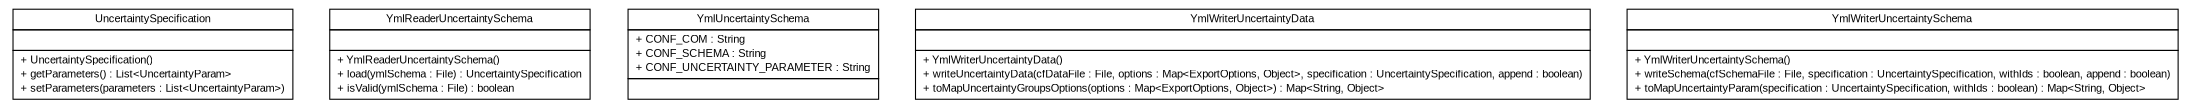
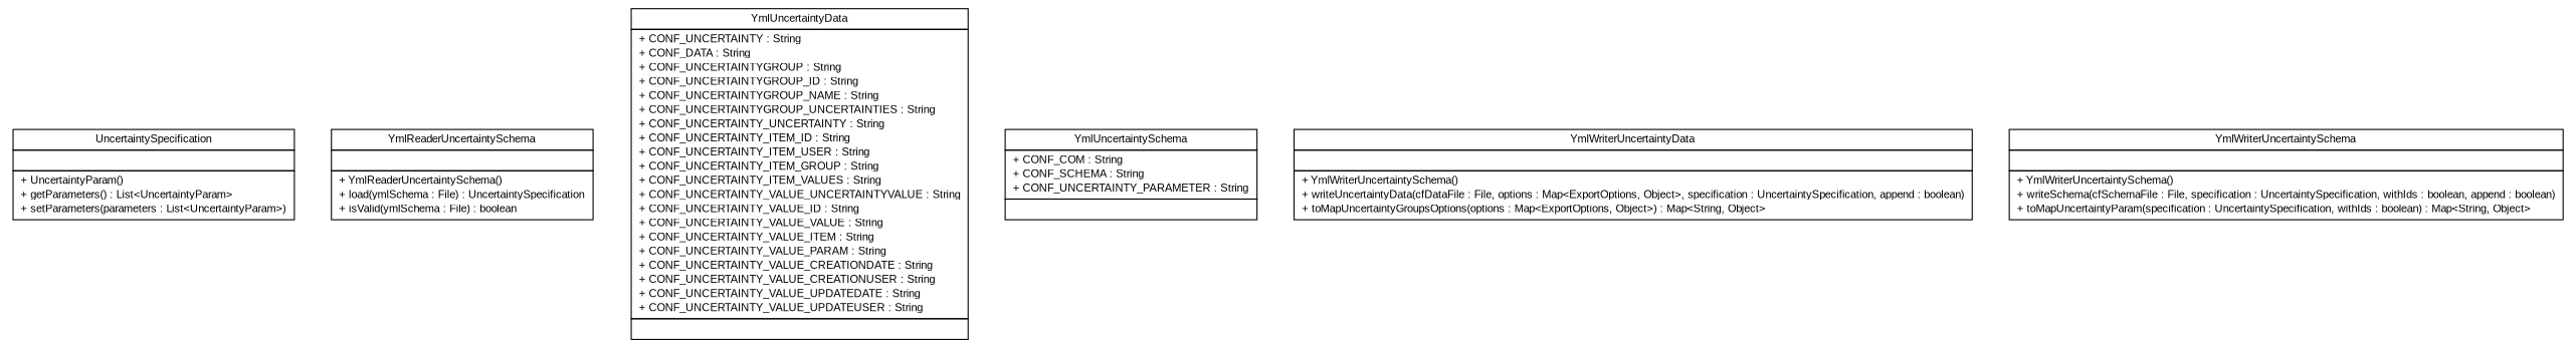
  digraph {
    nodesep=0.25
    ranksep=0.5
    node [fontcolor=black fontname=arial fontsize=10.0 shape=plaintext]
-   n1 [label=<<table title="gov.sandia.cf.application.configuration.uncertainty.UncertaintySpecification" border="0" cellborder="1" cellspacing="0" cellpadding="2" port="p" href="./UncertaintySpecification.html"> 		<tr><td><table border="0" cellspacing="0" cellpadding="1"> <tr><td align="center" balign="center"> UncertaintySpecification </td></tr> 		</table></td></tr> 		<tr><td><table border="0" cellspacing="0" cellpadding="1"> <tr><td align="left" balign="left">  </td></tr> 		</table></td></tr> 		<tr><td><table border="0" cellspacing="0" cellpadding="1"> <tr><td align="left" balign="left"> + UncertaintySpecification() </td></tr> <tr><td align="left" balign="left"> + getParameters() : List&lt;UncertaintyParam&gt; </td></tr> <tr><td align="left" balign="left"> + setParameters(parameters : List&lt;UncertaintyParam&gt;) </td></tr> 		</table></td></tr> 		</table>>]
+   n1 [label=<<table title="gov.sandia.cf.application.configuration.uncertainty.UncertaintySpecification" border="0" cellborder="1" cellspacing="0" cellpadding="2" port="p" href="./UncertaintySpecification.html"> 		<tr><td><table border="0" cellspacing="0" cellpadding="1"> <tr><td align="center" balign="center"> UncertaintySpecification </td></tr> 		</table></td></tr> 		<tr><td><table border="0" cellspacing="0" cellpadding="1"> <tr><td align="left" balign="left">  </td></tr> 		</table></td></tr> 		<tr><td><table border="0" cellspacing="0" cellpadding="1"> <tr><td align="left" balign="left"> + UncertaintyParam() </td></tr> <tr><td align="left" balign="left"> + getParameters() : List&lt;UncertaintyParam&gt; </td></tr> <tr><td align="left" balign="left"> + setParameters(parameters : List&lt;UncertaintyParam&gt;) </td></tr> 		</table></td></tr> 		</table>>]
    n2 [label=<<table title="gov.sandia.cf.application.configuration.uncertainty.YmlReaderUncertaintySchema" border="0" cellborder="1" cellspacing="0" cellpadding="2" port="p" href="./YmlReaderUncertaintySchema.html"> 		<tr><td><table border="0" cellspacing="0" cellpadding="1"> <tr><td align="center" balign="center"> YmlReaderUncertaintySchema </td></tr> 		</table></td></tr> 		<tr><td><table border="0" cellspacing="0" cellpadding="1"> <tr><td align="left" balign="left">  </td></tr> 		</table></td></tr> 		<tr><td><table border="0" cellspacing="0" cellpadding="1"> <tr><td align="left" balign="left"> + YmlReaderUncertaintySchema() </td></tr> <tr><td align="left" balign="left"> + load(ymlSchema : File) : UncertaintySpecification </td></tr> <tr><td align="left" balign="left"> + isValid(ymlSchema : File) : boolean </td></tr> 		</table></td></tr> 		</table>>]
+   n3 [label=<<table title="gov.sandia.cf.application.configuration.uncertainty.YmlUncertaintyData" border="0" cellborder="1" cellspacing="0" cellpadding="2" port="p" href="./YmlUncertaintyData.html"> 		<tr><td><table border="0" cellspacing="0" cellpadding="1"> <tr><td align="center" balign="center"> YmlUncertaintyData </td></tr> 		</table></td></tr> 		<tr><td><table border="0" cellspacing="0" cellpadding="1"> <tr><td align="left" balign="left"> + CONF_UNCERTAINTY : String </td></tr> <tr><td align="left" balign="left"> + CONF_DATA : String </td></tr> <tr><td align="left" balign="left"> + CONF_UNCERTAINTYGROUP : String </td></tr> <tr><td align="left" balign="left"> + CONF_UNCERTAINTYGROUP_ID : String </td></tr> <tr><td align="left" balign="left"> + CONF_UNCERTAINTYGROUP_NAME : String </td></tr> <tr><td align="left" balign="left"> + CONF_UNCERTAINTYGROUP_UNCERTAINTIES : String </td></tr> <tr><td align="left" balign="left"> + CONF_UNCERTAINTY_UNCERTAINTY : String </td></tr> <tr><td align="left" balign="left"> + CONF_UNCERTAINTY_ITEM_ID : String </td></tr> <tr><td align="left" balign="left"> + CONF_UNCERTAINTY_ITEM_USER : String </td></tr> <tr><td align="left" balign="left"> + CONF_UNCERTAINTY_ITEM_GROUP : String </td></tr> <tr><td align="left" balign="left"> + CONF_UNCERTAINTY_ITEM_VALUES : String </td></tr> <tr><td align="left" balign="left"> + CONF_UNCERTAINTY_VALUE_UNCERTAINTYVALUE : String </td></tr> <tr><td align="left" balign="left"> + CONF_UNCERTAINTY_VALUE_ID : String </td></tr> <tr><td align="left" balign="left"> + CONF_UNCERTAINTY_VALUE_VALUE : String </td></tr> <tr><td align="left" balign="left"> + CONF_UNCERTAINTY_VALUE_ITEM : String </td></tr> <tr><td align="left" balign="left"> + CONF_UNCERTAINTY_VALUE_PARAM : String </td></tr> <tr><td align="left" balign="left"> + CONF_UNCERTAINTY_VALUE_CREATIONDATE : String </td></tr> <tr><td align="left" balign="left"> + CONF_UNCERTAINTY_VALUE_CREATIONUSER : String </td></tr> <tr><td align="left" balign="left"> + CONF_UNCERTAINTY_VALUE_UPDATEDATE : String </td></tr> <tr><td align="left" balign="left"> + CONF_UNCERTAINTY_VALUE_UPDATEUSER : String </td></tr> 		</table></td></tr> 		<tr><td><table border="0" cellspacing="0" cellpadding="1"> <tr><td align="left" balign="left">  </td></tr> 		</table></td></tr> 		</table>>]
    n4 [label=<<table title="gov.sandia.cf.application.configuration.uncertainty.YmlUncertaintySchema" border="0" cellborder="1" cellspacing="0" cellpadding="2" port="p" href="./YmlUncertaintySchema.html"> 		<tr><td><table border="0" cellspacing="0" cellpadding="1"> <tr><td align="center" balign="center"> YmlUncertaintySchema </td></tr> 		</table></td></tr> 		<tr><td><table border="0" cellspacing="0" cellpadding="1"> <tr><td align="left" balign="left"> + CONF_COM : String </td></tr> <tr><td align="left" balign="left"> + CONF_SCHEMA : String </td></tr> <tr><td align="left" balign="left"> + CONF_UNCERTAINTY_PARAMETER : String </td></tr> 		</table></td></tr> 		<tr><td><table border="0" cellspacing="0" cellpadding="1"> <tr><td align="left" balign="left">  </td></tr> 		</table></td></tr> 		</table>>]
-   n5 [label=<<table title="gov.sandia.cf.application.configuration.uncertainty.YmlWriterUncertaintyData" border="0" cellborder="1" cellspacing="0" cellpadding="2" port="p" href="./YmlWriterUncertaintyData.html"> 		<tr><td><table border="0" cellspacing="0" cellpadding="1"> <tr><td align="center" balign="center"> YmlWriterUncertaintyData </td></tr> 		</table></td></tr> 		<tr><td><table border="0" cellspacing="0" cellpadding="1"> <tr><td align="left" balign="left">  </td></tr> 		</table></td></tr> 		<tr><td><table border="0" cellspacing="0" cellpadding="1"> <tr><td align="left" balign="left"> + YmlWriterUncertaintyData() </td></tr> <tr><td align="left" balign="left"> + writeUncertaintyData(cfDataFile : File, options : Map&lt;ExportOptions, Object&gt;, specification : UncertaintySpecification, append : boolean) </td></tr> <tr><td align="left" balign="left"> + toMapUncertaintyGroupsOptions(options : Map&lt;ExportOptions, Object&gt;) : Map&lt;String, Object&gt; </td></tr> 		</table></td></tr> 		</table>>]
+   n5 [label=<<table title="gov.sandia.cf.application.configuration.uncertainty.YmlWriterUncertaintyData" border="0" cellborder="1" cellspacing="0" cellpadding="2" port="p" href="./YmlWriterUncertaintyData.html"> 		<tr><td><table border="0" cellspacing="0" cellpadding="1"> <tr><td align="center" balign="center"> YmlWriterUncertaintyData </td></tr> 		</table></td></tr> 		<tr><td><table border="0" cellspacing="0" cellpadding="1"> <tr><td align="left" balign="left">  </td></tr> 		</table></td></tr> 		<tr><td><table border="0" cellspacing="0" cellpadding="1"> <tr><td align="left" balign="left"> + YmlWriterUncertaintySchema() </td></tr> <tr><td align="left" balign="left"> + writeUncertaintyData(cfDataFile : File, options : Map&lt;ExportOptions, Object&gt;, specification : UncertaintySpecification, append : boolean) </td></tr> <tr><td align="left" balign="left"> + toMapUncertaintyGroupsOptions(options : Map&lt;ExportOptions, Object&gt;) : Map&lt;String, Object&gt; </td></tr> 		</table></td></tr> 		</table>>]
    n6 [label=<<table title="gov.sandia.cf.application.configuration.uncertainty.YmlWriterUncertaintySchema" border="0" cellborder="1" cellspacing="0" cellpadding="2" port="p" href="./YmlWriterUncertaintySchema.html"> 		<tr><td><table border="0" cellspacing="0" cellpadding="1"> <tr><td align="center" balign="center"> YmlWriterUncertaintySchema </td></tr> 		</table></td></tr> 		<tr><td><table border="0" cellspacing="0" cellpadding="1"> <tr><td align="left" balign="left">  </td></tr> 		</table></td></tr> 		<tr><td><table border="0" cellspacing="0" cellpadding="1"> <tr><td align="left" balign="left"> + YmlWriterUncertaintySchema() </td></tr> <tr><td align="left" balign="left"> + writeSchema(cfSchemaFile : File, specification : UncertaintySpecification, withIds : boolean, append : boolean) </td></tr> <tr><td align="left" balign="left"> + toMapUncertaintyParam(specification : UncertaintySpecification, withIds : boolean) : Map&lt;String, Object&gt; </td></tr> 		</table></td></tr> 		</table>>]
  }
